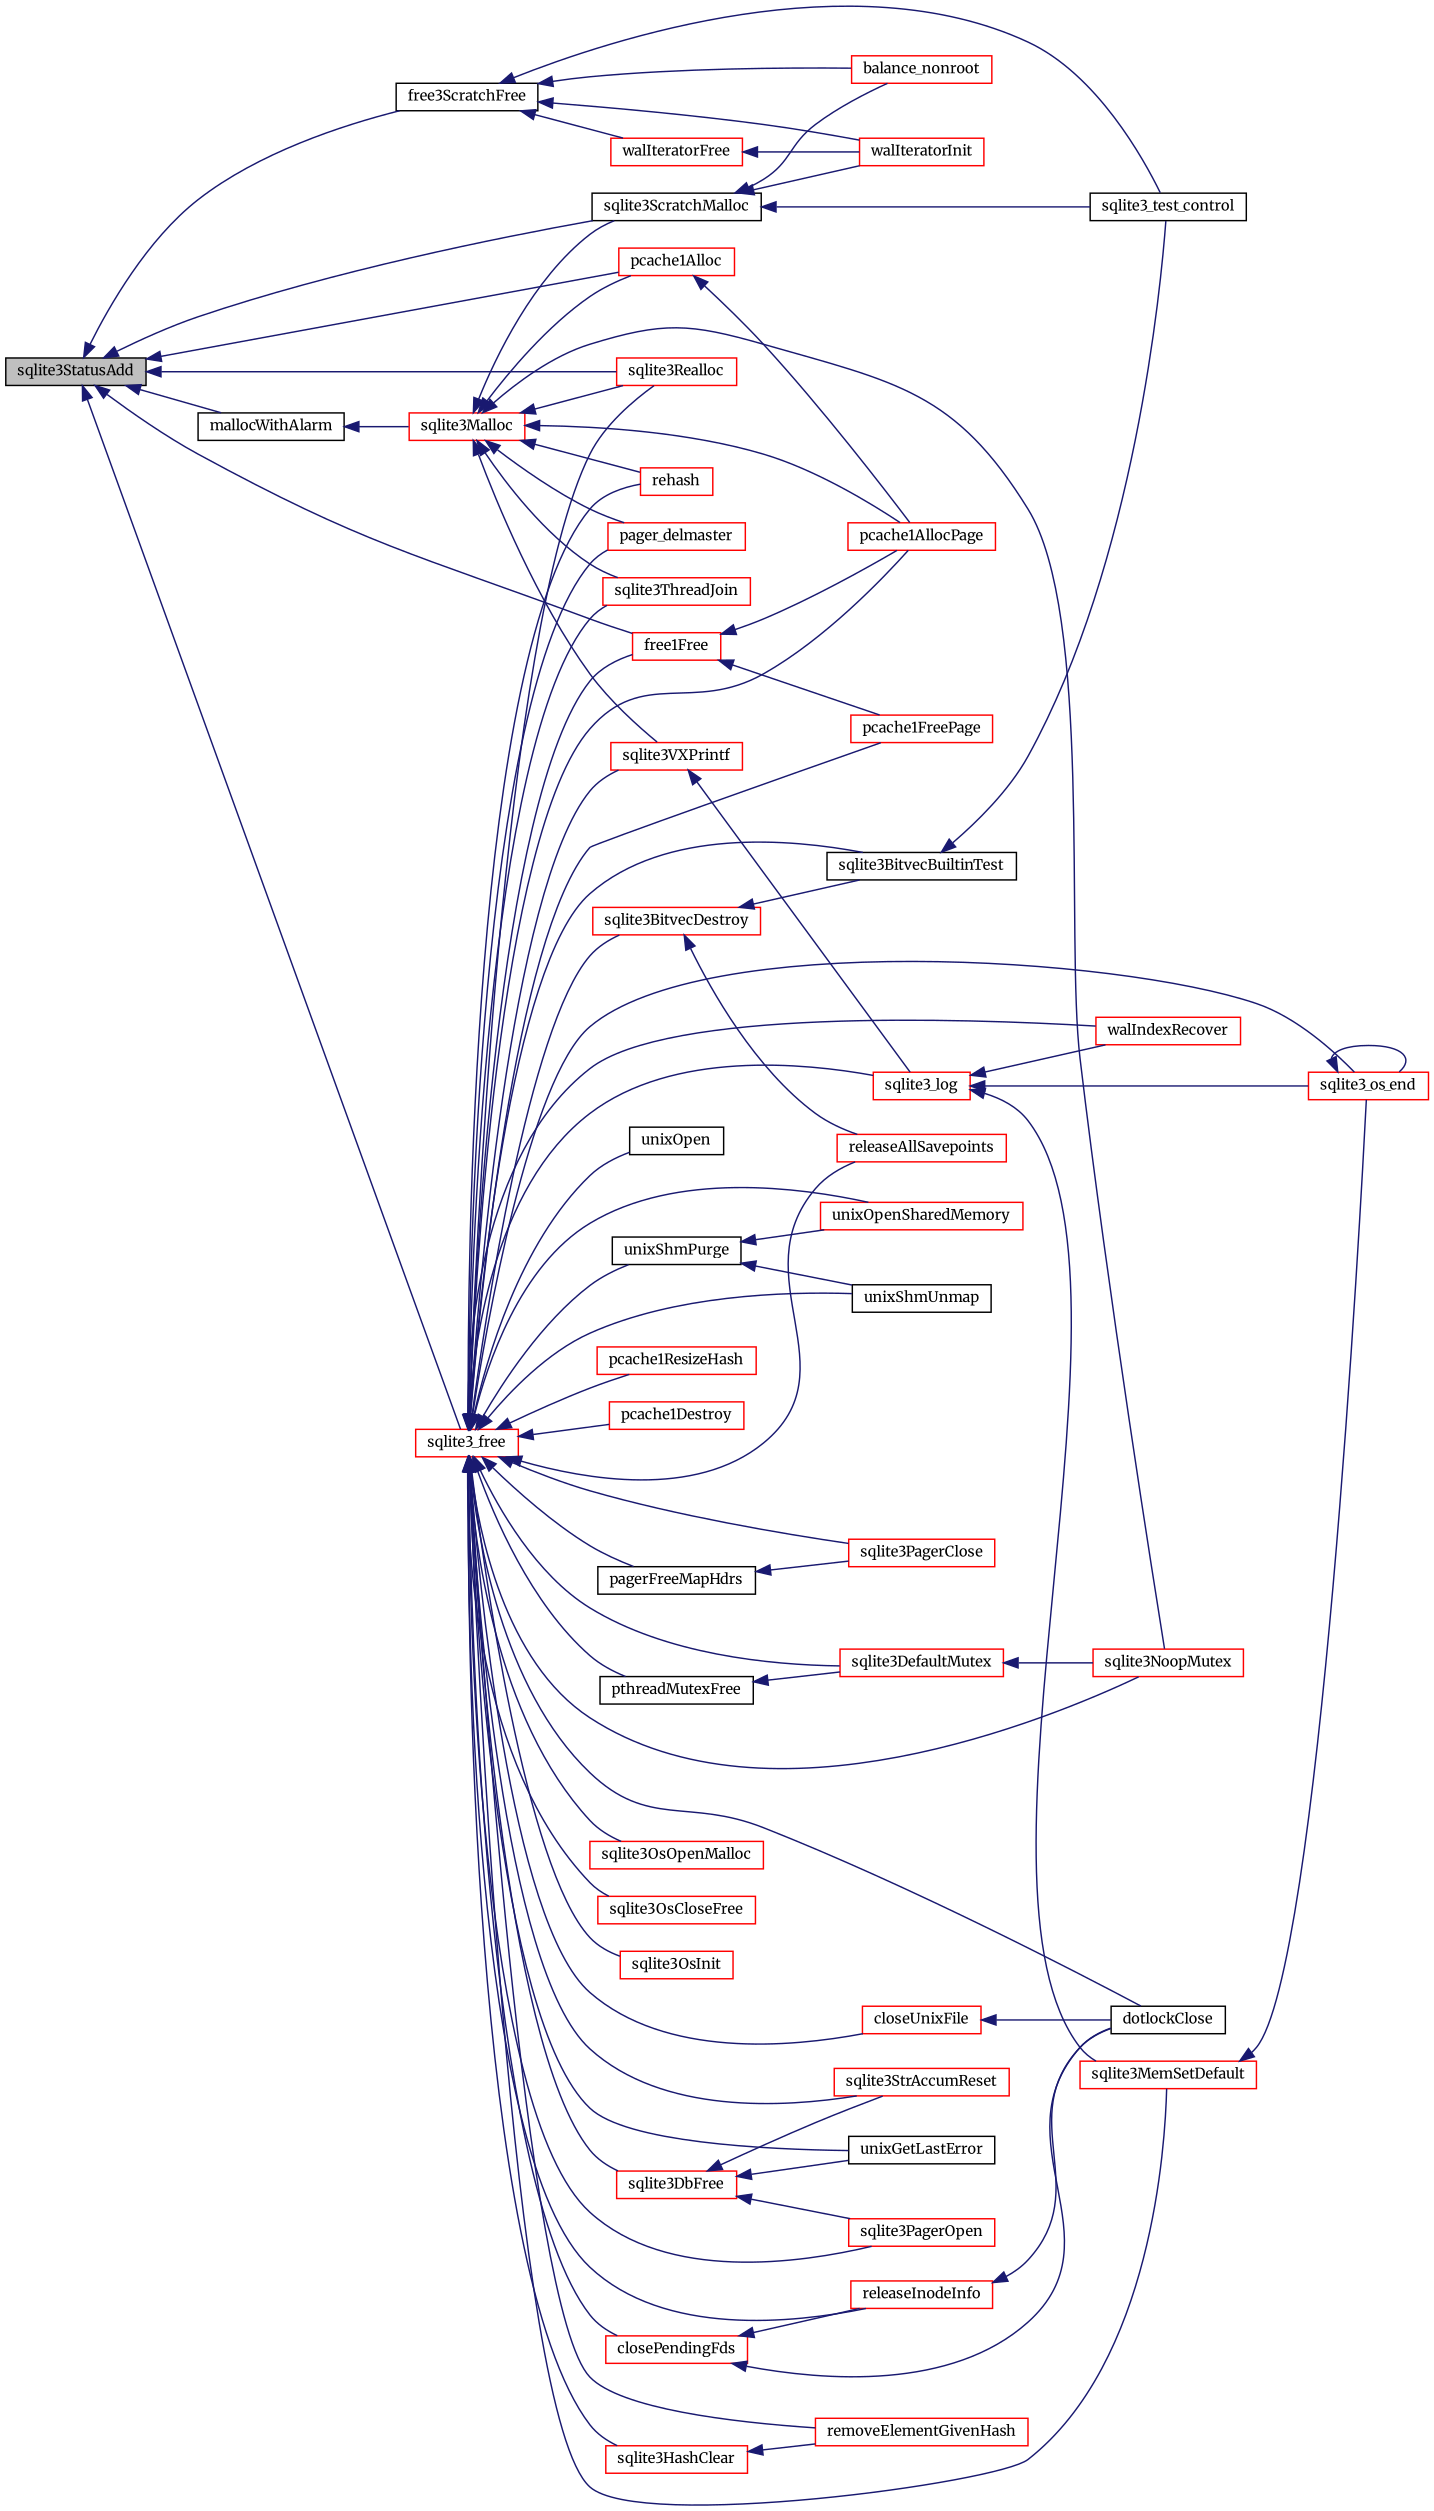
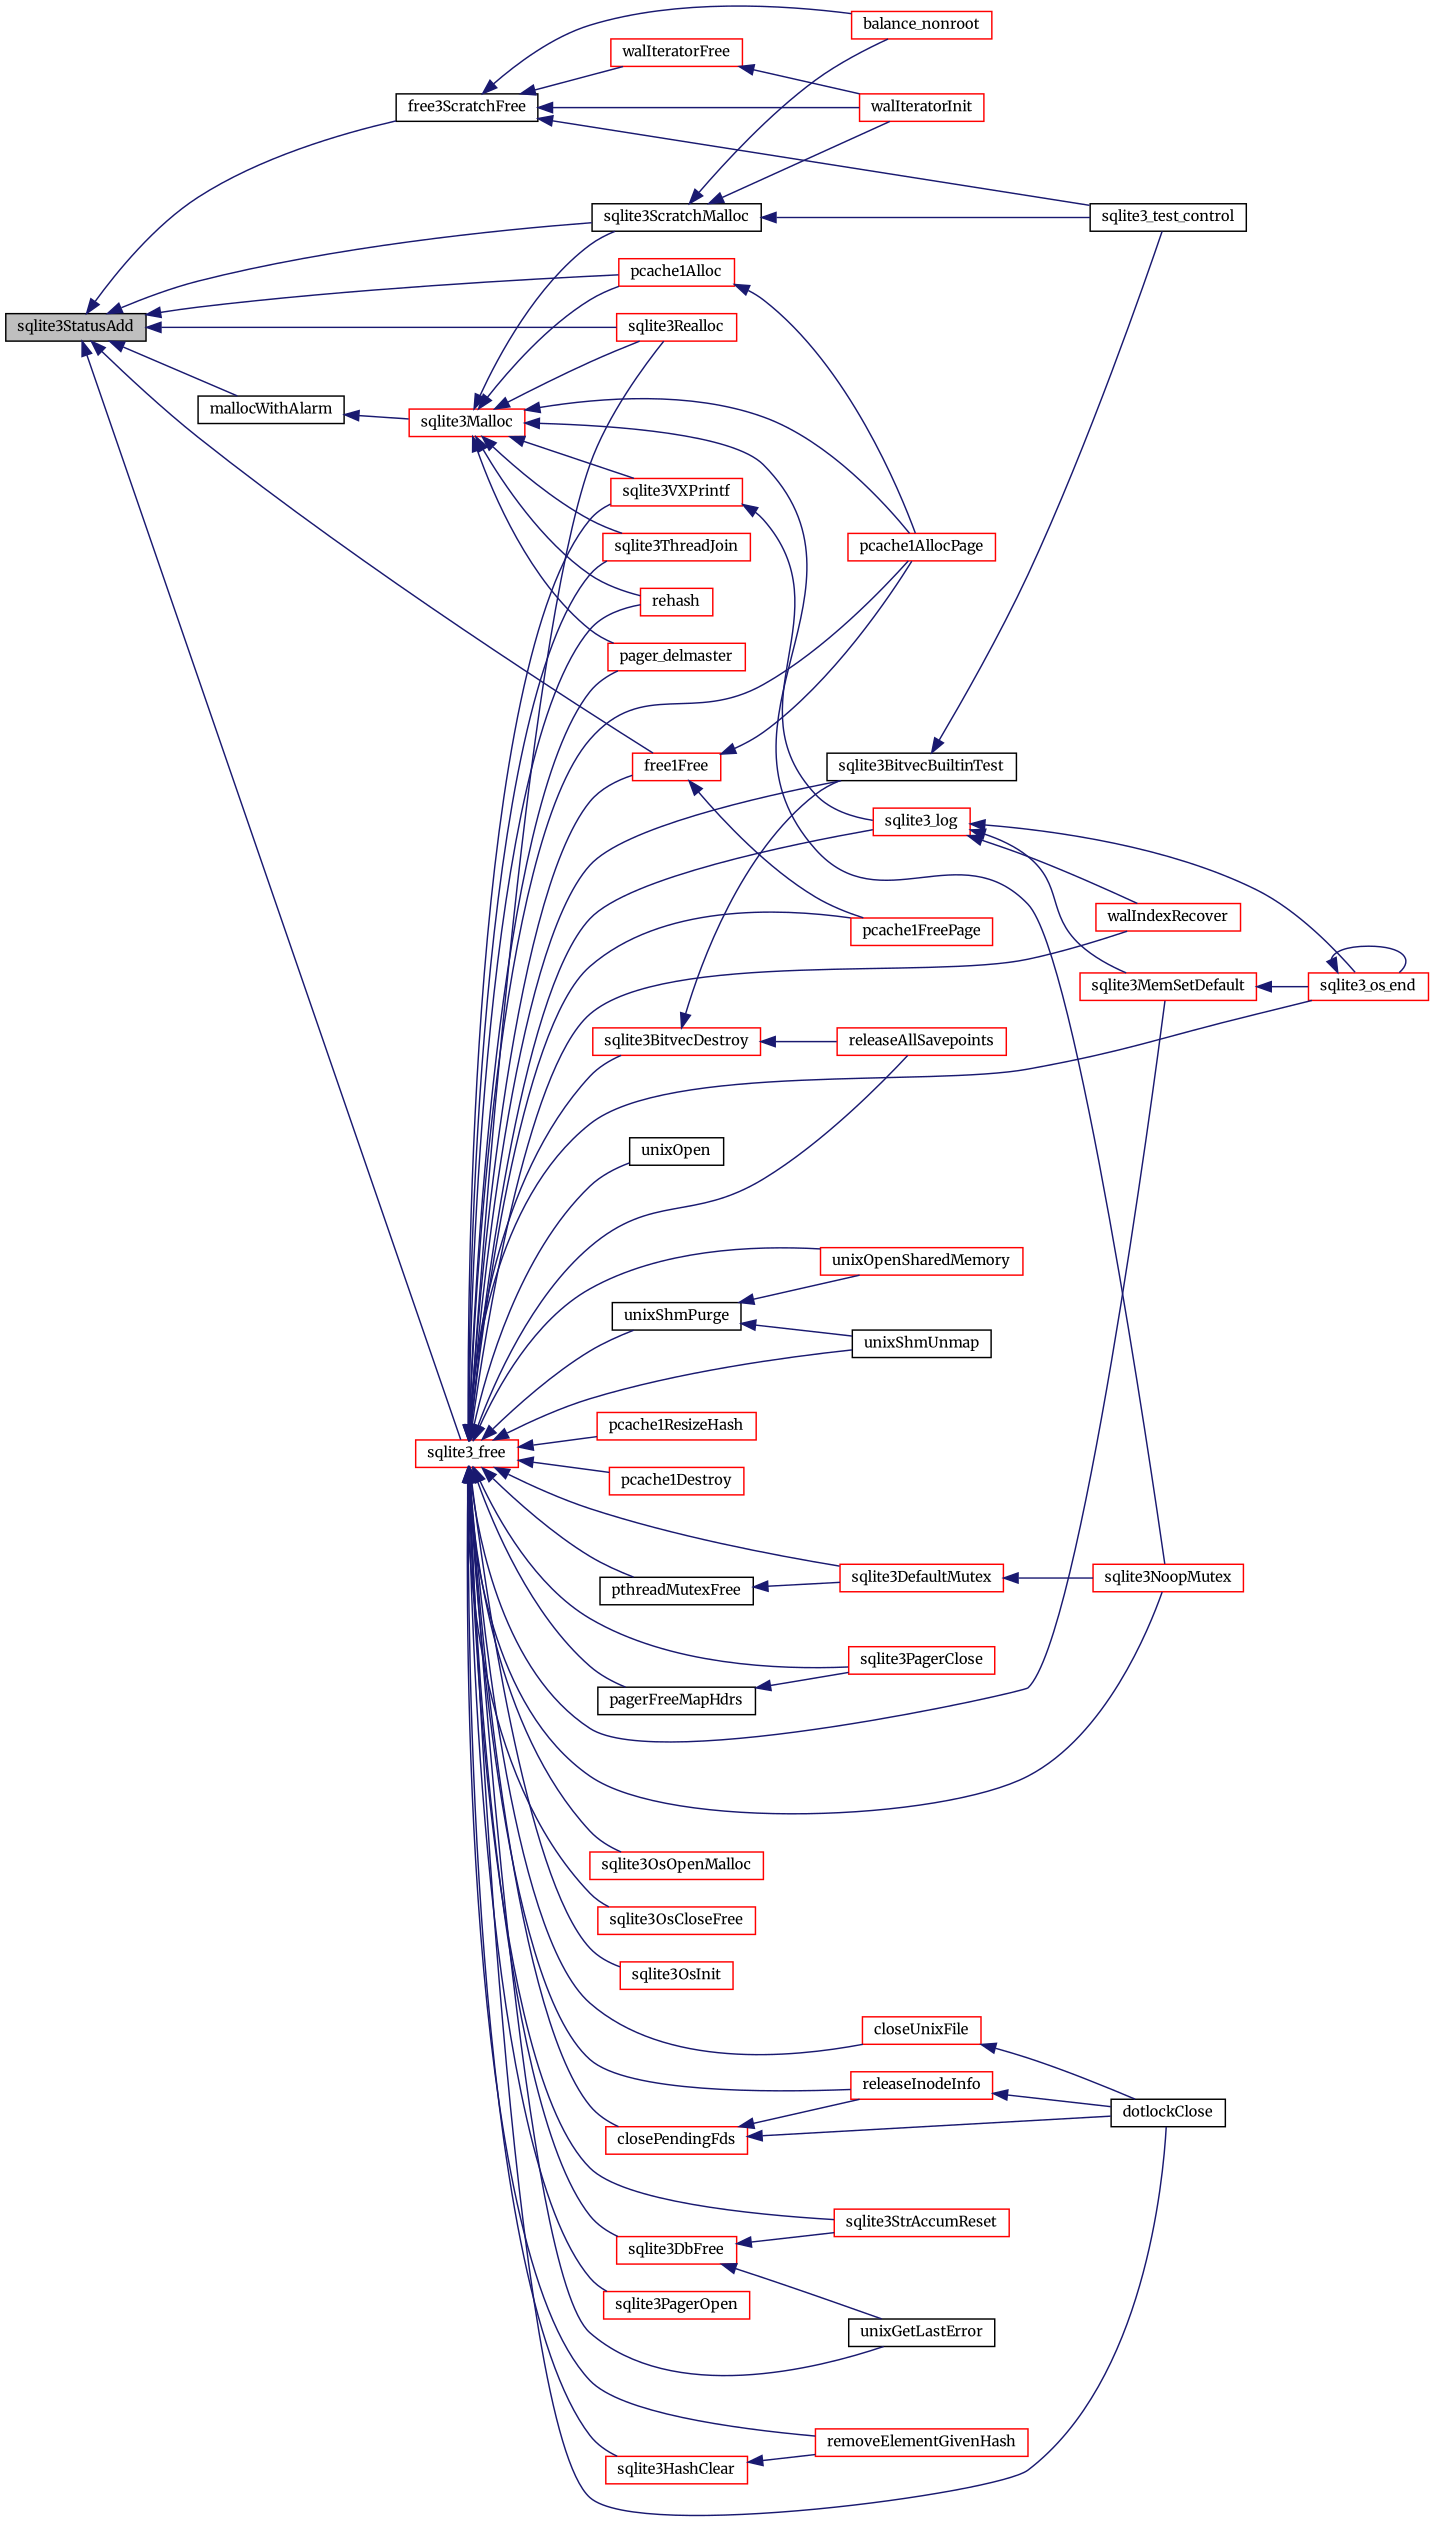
  digraph {
    fontname=Merriweather
    rankdir=LR
    node [color=red fillcolor=white fontname=Merriweather fontsize=10 shape=record style=filled]
    edge [color=midnightblue dir=back fontname=Merriweather fontsize=10 labelfontname=FreeSans labelfontsize=10 style=solid]
    n1 [color=black fillcolor=grey75 fontcolor=black height=0.2 label=sqlite3StatusAdd width=0.4]
    n2 [color=black height=0.2 label=mallocWithAlarm width=0.4]
    n3 [color=black height=0.2 label=sqlite3ScratchMalloc width=0.4]
    n4 [height=0.2 label=sqlite3Realloc width=0.4]
    n5 [height=0.2 label=pcache1Alloc width=0.4]
    n6 [color=black height=0.2 label=free3ScratchFree width=0.4]
    n7 [height=0.2 label=sqlite3_free width=0.4]
    n8 [height=0.2 label=free1Free width=0.4]
    n9 [height=0.2 label=sqlite3Malloc width=0.4]
    n10 [height=0.2 label=walIteratorInit width=0.4]
    n11 [height=0.2 label=balance_nonroot width=0.4]
    n12 [color=black height=0.2 label=sqlite3_test_control width=0.4]
    n13 [height=0.2 label=pcache1AllocPage width=0.4]
    n14 [height=0.2 label=walIteratorFree width=0.4]
    n15 [height=0.2 label=sqlite3NoopMutex width=0.4]
    n16 [height=0.2 label=sqlite3VXPrintf width=0.4]
    n17 [height=0.2 label=sqlite3ThreadJoin width=0.4]
    n18 [height=0.2 label=rehash width=0.4]
    n19 [height=0.2 label=pager_delmaster width=0.4]
    n20 [height=0.2 label=sqlite3_log width=0.4]
    n21 [height=0.2 label=sqlite3MemSetDefault width=0.4]
    n22 [height=0.2 label=sqlite3_os_end width=0.4]
    n23 [height=0.2 label=walIndexRecover width=0.4]
    n24 [height=0.2 label=sqlite3OsOpenMalloc width=0.4]
    n25 [height=0.2 label=sqlite3OsCloseFree width=0.4]
    n26 [height=0.2 label=sqlite3OsInit width=0.4]
    n27 [color=black height=0.2 label=pthreadMutexFree width=0.4]
    n28 [height=0.2 label=sqlite3DefaultMutex width=0.4]
    n29 [height=0.2 label=sqlite3DbFree width=0.4]
    n30 [height=0.2 label=sqlite3StrAccumReset width=0.4]
    n31 [color=black height=0.2 label=unixGetLastError width=0.4]
    n32 [height=0.2 label=sqlite3PagerOpen width=0.4]
    n33 [height=0.2 label=sqlite3HashClear width=0.4]
    n34 [height=0.2 label=removeElementGivenHash width=0.4]
    n35 [height=0.2 label=closePendingFds width=0.4]
    n36 [height=0.2 label=releaseInodeInfo width=0.4]
    n37 [color=black height=0.2 label=dotlockClose width=0.4]
    n38 [height=0.2 label=closeUnixFile width=0.4]
    n39 [color=black height=0.2 label=unixShmPurge width=0.4]
    n40 [height=0.2 label=unixOpenSharedMemory width=0.4]
    n41 [color=black height=0.2 label=unixShmUnmap width=0.4]
    n42 [color=black height=0.2 label=unixOpen width=0.4]
    n43 [height=0.2 label=sqlite3BitvecDestroy width=0.4]
    n44 [color=black height=0.2 label=sqlite3BitvecBuiltinTest width=0.4]
    n45 [height=0.2 label=releaseAllSavepoints width=0.4]
    n46 [height=0.2 label=pcache1FreePage width=0.4]
    n47 [height=0.2 label=pcache1ResizeHash width=0.4]
    n48 [height=0.2 label=pcache1Destroy width=0.4]
    n49 [color=black height=0.2 label=pagerFreeMapHdrs width=0.4]
    n50 [height=0.2 label=sqlite3PagerClose width=0.4]
    n1 -> n2
    n1 -> n3
    n1 -> n4
    n1 -> n5
    n1 -> n6
    n1 -> n7
    n1 -> n8
    n2 -> n9
    n3 -> n10
    n3 -> n11
    n3 -> n12
    n5 -> n13
    n6 -> n10
    n6 -> n11
    n6 -> n12
    n6 -> n14
    n7 -> n4
    n7 -> n8
    n7 -> n13
    n7 -> n15
    n7 -> n16
    n7 -> n17
    n7 -> n18
    n7 -> n19
    n7 -> n20
    n7 -> n21
    n7 -> n22
    n7 -> n23
    n7 -> n24
    n7 -> n25
    n7 -> n26
    n7 -> n27
    n7 -> n28
    n7 -> n29
    n7 -> n30
    n7 -> n31
    n7 -> n32
    n7 -> n33
    n7 -> n34
    n7 -> n35
    n7 -> n36
    n7 -> n37
    n7 -> n38
    n7 -> n39
    n7 -> n40
    n7 -> n41
    n7 -> n42
    n7 -> n43
    n7 -> n44
    n7 -> n45
    n7 -> n46
    n7 -> n47
    n7 -> n48
    n7 -> n49
    n7 -> n50
    n8 -> n13
    n8 -> n46
    n9 -> n3
    n9 -> n4
    n9 -> n5
    n9 -> n13
    n9 -> n15
    n9 -> n16
    n9 -> n17
    n9 -> n18
    n9 -> n19
    n14 -> n10
    n16 -> n20
    n20 -> n21
    n20 -> n22
    n20 -> n23
    n21 -> n22
    n22 -> n22
    n27 -> n28
    n28 -> n15
    n29 -> n30
    n29 -> n31
-   n29 -> n32
    n33 -> n34
    n35 -> n36
    n35 -> n37
    n36 -> n37
    n38 -> n37
    n39 -> n40
    n39 -> n41
    n43 -> n44
    n43 -> n45
    n44 -> n12
    n49 -> n50
  }
